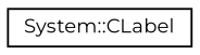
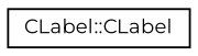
  digraph {
    rankdir=LR
    fontname=Montserrat
-   n1 [color=black fillcolor=white fontname=Montserrat fontsize=10 height=0.2 label="System::CLabel" shape=record style=filled width=0.4]
+   n1 [color=black fillcolor=white fontname=Montserrat fontsize=10 height=0.2 label="CLabel::CLabel" shape=record style=filled width=0.4]
  }
